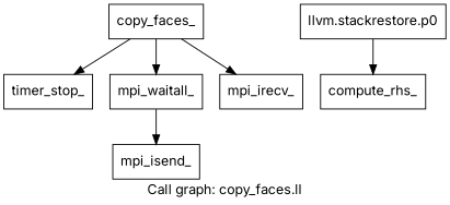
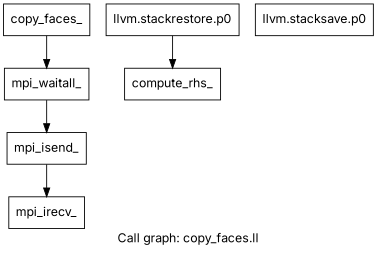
  digraph {
    fontname=Inter
    label="Call graph: copy_faces.ll"
    node [fontname=Inter shape=record]
    edge [fontname=Inter]
    n1 [label="{copy_faces_}"]
-   n2 [label="{timer_stop_}"]
    n3 [label="{mpi_waitall_}"]
    n4 [label="{mpi_irecv_}"]
    n5 [label="{compute_rhs_}"]
    n6 [label="{mpi_isend_}"]
    n7 [label="{llvm.stackrestore.p0}"]
-   n1 -> n2
+   n8 [label="{llvm.stacksave.p0}"]
    n1 -> n3
-   n1 -> n4
+   n6 -> n4
    n3 -> n6
    n7 -> n5
  }
